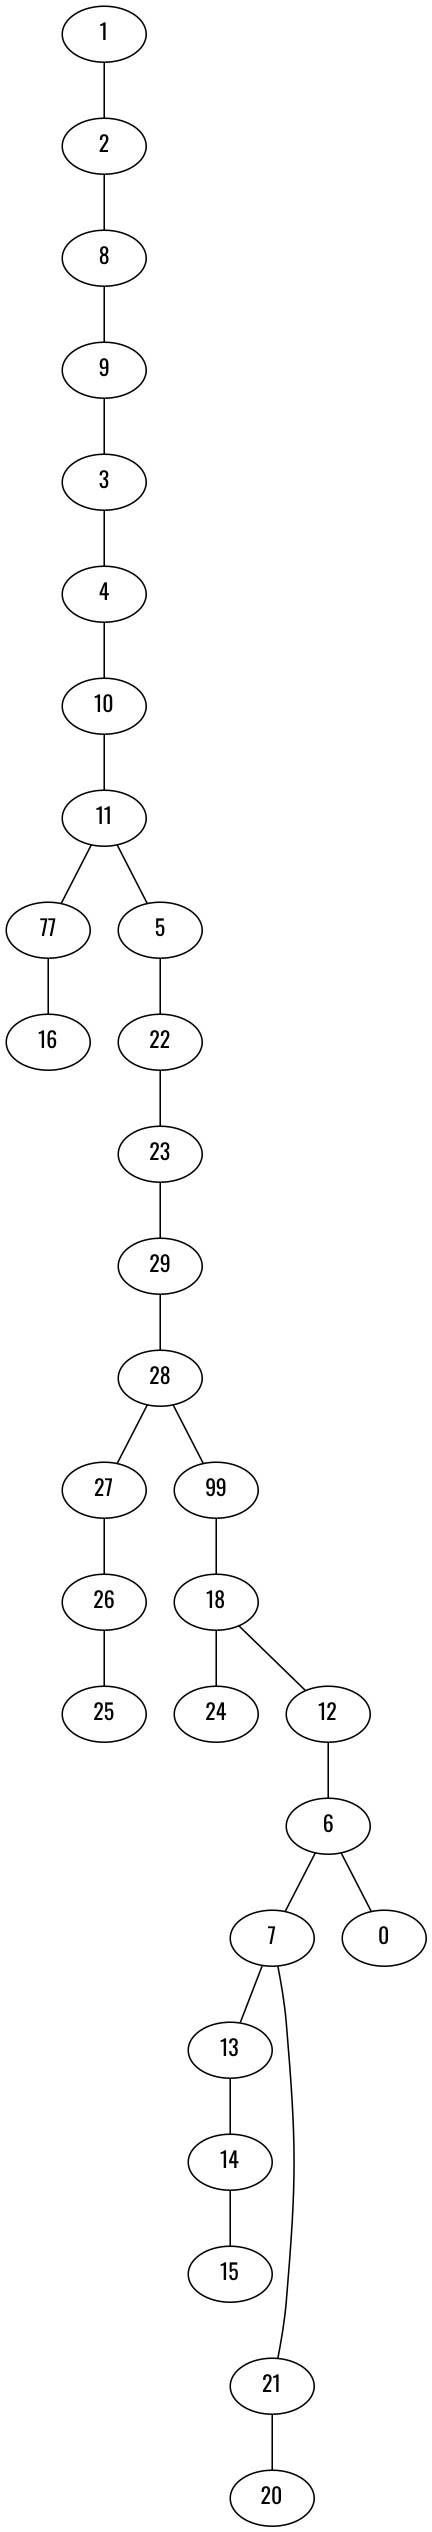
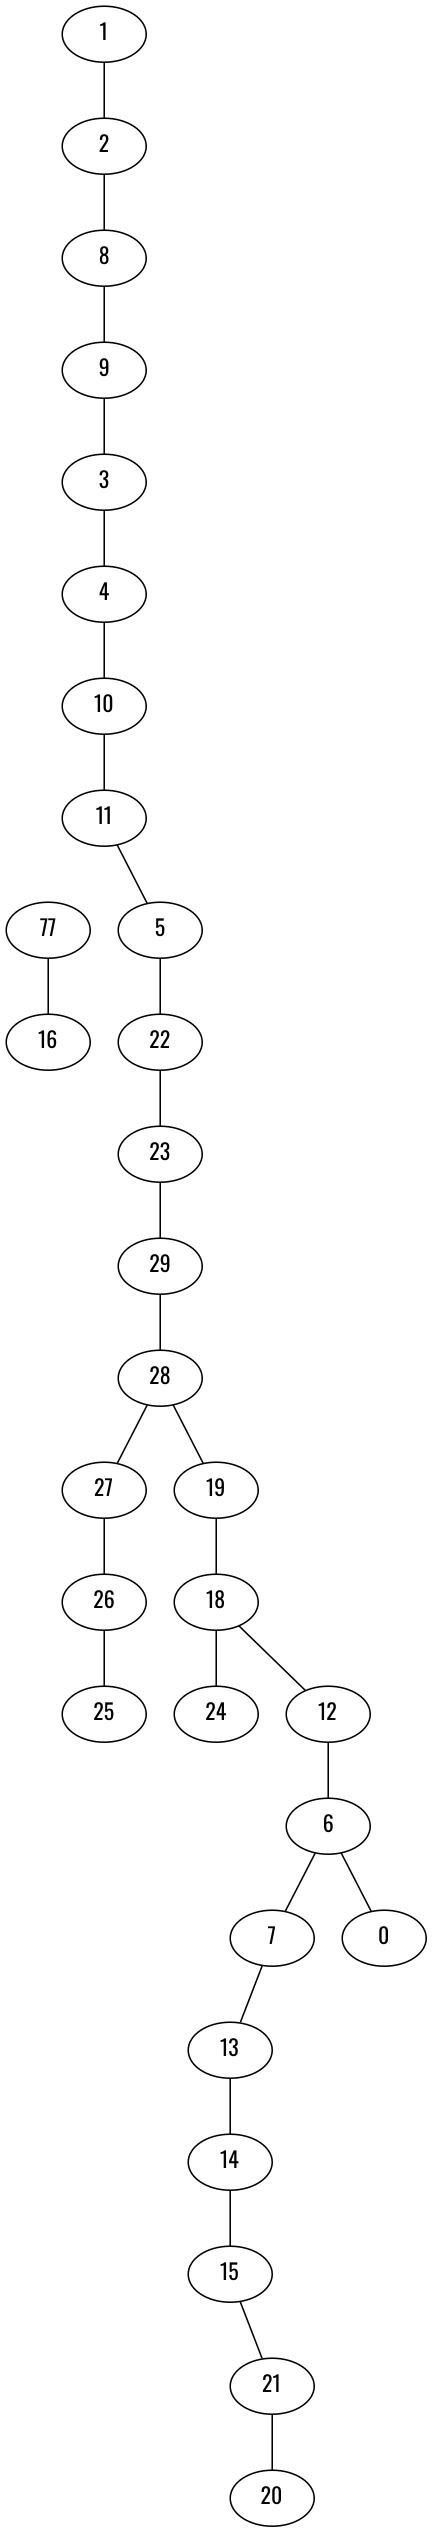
  graph {
    fontname=Oswald
    node [fontname=Oswald]
    edge [fontname=Oswald]
    3
    4
    10
    11
    6
    7
    0
    13
    14
    1
    2
    8
    9
    18
    24
    12
    28
    27
-   19 [label=99]
+   19
    26
    25
    n22 [label=77]
    5
    15
    16
    22
    21
    20
    23
    29
    3 -- 4
    4 -- 10
    10 -- 11
-   11 -- n22
    11 -- 5
    6 -- 7
    6 -- 0
    7 -- 13
    13 -- 14
    14 -- 15
    1 -- 2
    2 -- 8
    8 -- 9
    9 -- 3
    18 -- 24
    18 -- 12
    12 -- 6
    28 -- 27
    28 -- 19
    27 -- 26
    19 -- 18
    26 -- 25
    n22 -- 16
    5 -- 22
-   7 -- 21
+   15 -- 21
    22 -- 23
    21 -- 20
    23 -- 29
    29 -- 28
  }
